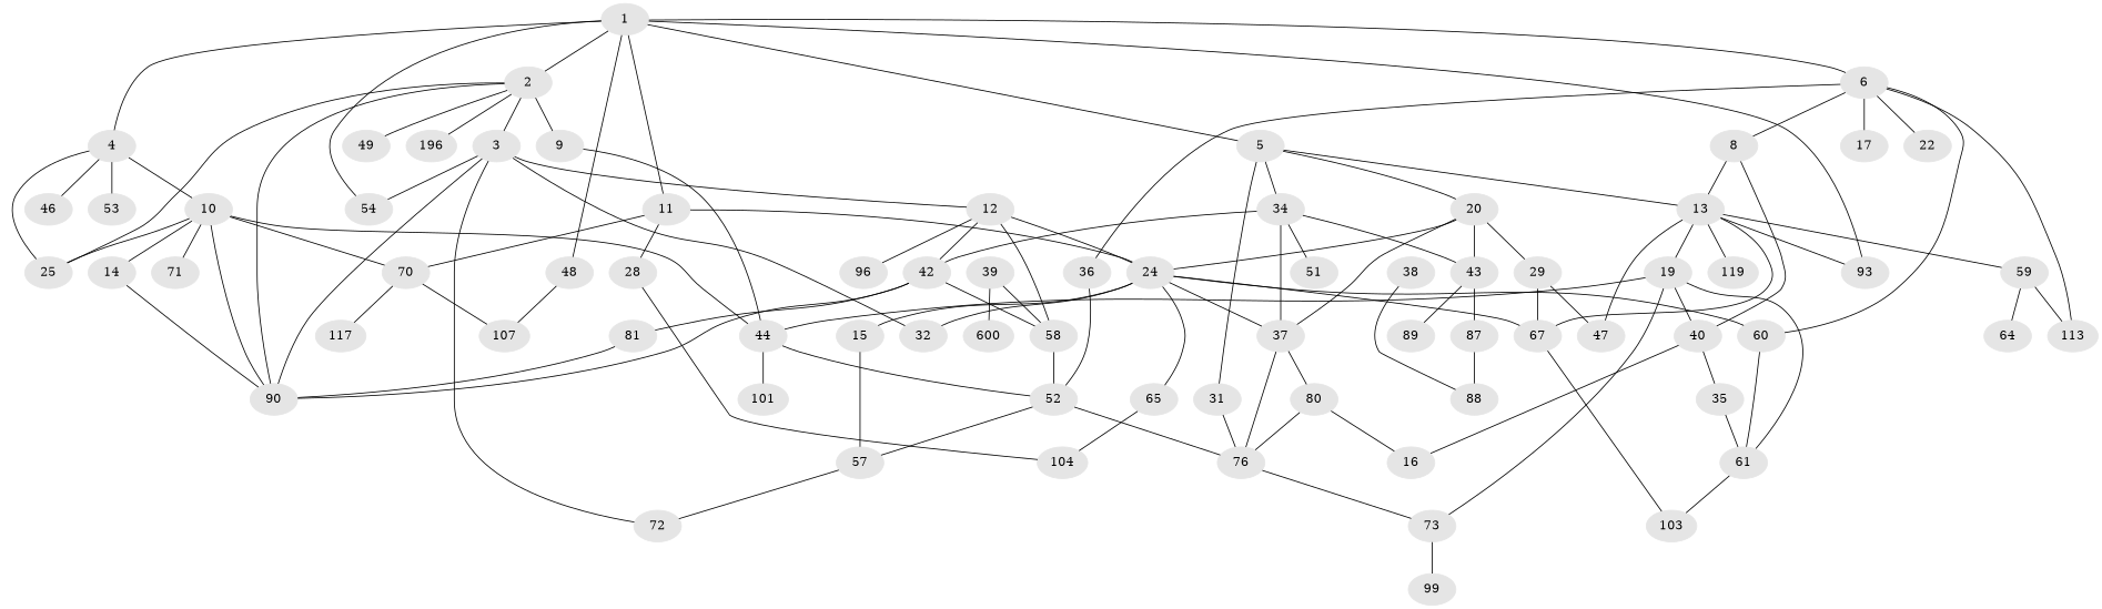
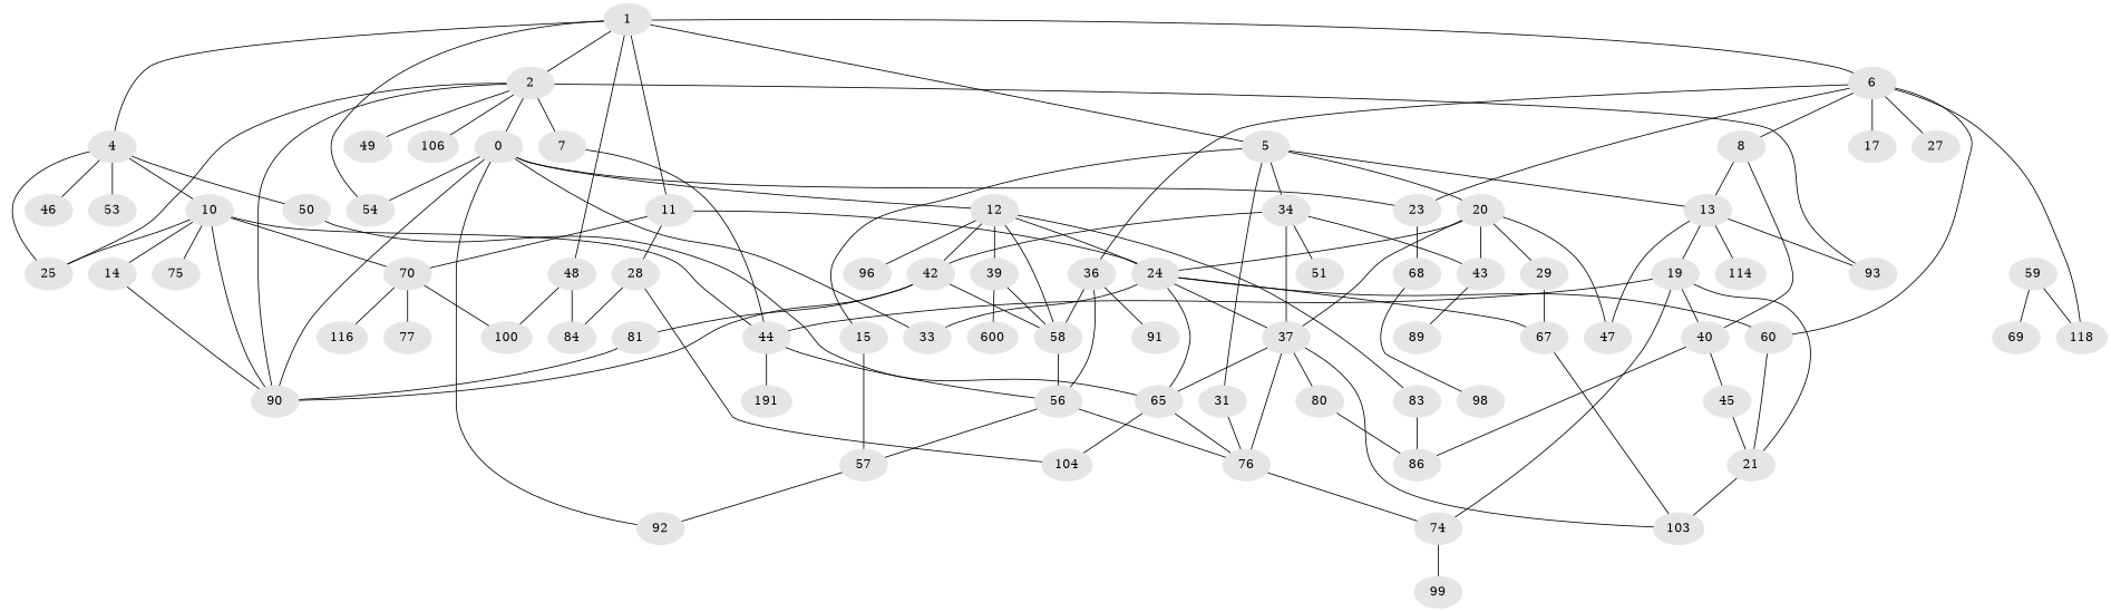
  graph {
    node [color=gray90 style=filled]
    1 [super="+4"]
    2 [super="+18"]
    5
    6 [super="+16"]
    n5 [label=4 super="+26"]
    11
    48 [super="+76"]
    54
-   3 [super="+33"]
-   7 [label=9]
+   3 [super="+33" label=0]
+   7
    25
    49
    90 [super="+108"]
    93
-   106 [label=196]
+   106
    13 [super="+74"]
    15
    20 [super="+30"]
    31
    34 [super="+38"]
+   23
    8 [super="+111"]
    17
-   22
+   22 [label=27]
    36
    60 [super="+63"]
-   113
+   113 [label=118]
    10 [super="+35"]
    46
+   50
    53
    70
    24 [super="+94"]
    28
-   107
+   84 [super="+99"]
+   107 [label=100]
    12 [super="+21"]
-   32
-   92 [label=72]
+   32 [label=33]
+   92
    44 [super="+64"]
    39 [super="+71"]
    42 [super="+52"]
    n43 [label=58 super="+102"]
+   83
    96
-   68 [label=38]
+   68
    19 [super="+27"]
    47
    59 [super="+66"]
    67
-   114 [label=119]
+   114
    57 [super="+105"]
    29 [super="+112"]
    37 [super="+41"]
    43 [super="+82"]
    n56 [label=76 super="+98"]
    51
    40
-   56 [super="+58" label=52]
-   61 [super="+79"]
-   101
-   45 [label=35]
-   86 [super="+95" label=16]
+   56 [super="+58"]
+   91
+   61 [super="+79" label=21]
+   101 [label=191]
+   45
+   86 [super="+95"]
    14 [super="+78"]
-   75 [label=71]
+   75
    65 [super="+85"]
-   116 [label=117]
+   77
+   116
    104
    n71 [label=600 super="+115"]
    81
-   73 [super="+109"]
-   69 [label=64]
+   73 [super="+109" label=74]
+   69
    103
    n76 [label=99]
    80
    89
-   87 [super="+110"]
-   88
+   88 [label=98]
    1 -- 2 [weight=2]
    1 -- 5
    1 -- 6
    1 -- n5
    1 -- 11
    1 -- 48
    1 -- 54
    2 -- 3
    2 -- 7
    2 -- 25
    2 -- 49
    2 -- 90
-   1 -- 93 [weight=2]
+   2 -- 93 [weight=2]
    2 -- 106
    5 -- 13
-   24 -- 15
+   5 -- 15
    5 -- 20
    5 -- 31
    5 -- 34
+   6 -- 23
    6 -- 8
    6 -- 17
    6 -- 22
    6 -- 36
    6 -- 60
    6 -- 113
    n5 -- 25
    n5 -- 10
    n5 -- 46
+   n5 -- 50
    n5 -- 53
    11 -- 70
    11 -- 24
    11 -- 28
+   48 -- 84
    48 -- 107
    3 -- 54
    3 -- 90
+   3 -- 23
    3 -- 12
    3 -- 32
    3 -- 92
    7 -- 44
    13 -- 93
    13 -- 19
    13 -- 47
-   13 -- 59
-   13 -- 67
    13 -- 114
    15 -- 57
    20 -- 24
-   29 -- 47
+   20 -- 47
    20 -- 29
    20 -- 37
    20 -- 43
    31 -- n56
    34 -- 42
    34 -- 37
    34 -- 43
    34 -- 51
+   23 -- 68
    8 -- 13
    8 -- 40
+   36 -- n43
    36 -- 56
+   36 -- 91
    60 -- 61
    10 -- 25
    10 -- 90
    10 -- 70
    10 -- 44
    10 -- 14
    10 -- 75
+   50 -- 65
    70 -- 107
+   70 -- 77
    70 -- 116
    24 -- 60
    24 -- 32
    24 -- 67
    24 -- 37
    24 -- 65
+   28 -- 84
    28 -- 104
    12 -- 24
+   12 -- 39
    12 -- 42
    12 -- n43
+   12 -- 83
    12 -- 96
    44 -- 56
    44 -- 101
    39 -- n43
    39 -- n71
    42 -- 90
    42 -- n43
    42 -- 81
    n43 -- 56
+   83 -- 86
    68 -- 88
    19 -- 44
    19 -- 40
    19 -- 61
    19 -- 73
    59 -- 113
    59 -- 69
    67 -- 103
    57 -- 92
    29 -- 67
    37 -- n56
+   37 -- 65
+   37 -- 103
    37 -- 80
    43 -- 89
-   43 -- 87
    n56 -- 73
    40 -- 45
    40 -- 86
    56 -- 57
    56 -- n56
    61 -- 103
    45 -- 61
    14 -- 90
-   80 -- n56
+   65 -- n56
    65 -- 104
    81 -- 90
    73 -- n76
    80 -- 86
-   87 -- 88
  }
